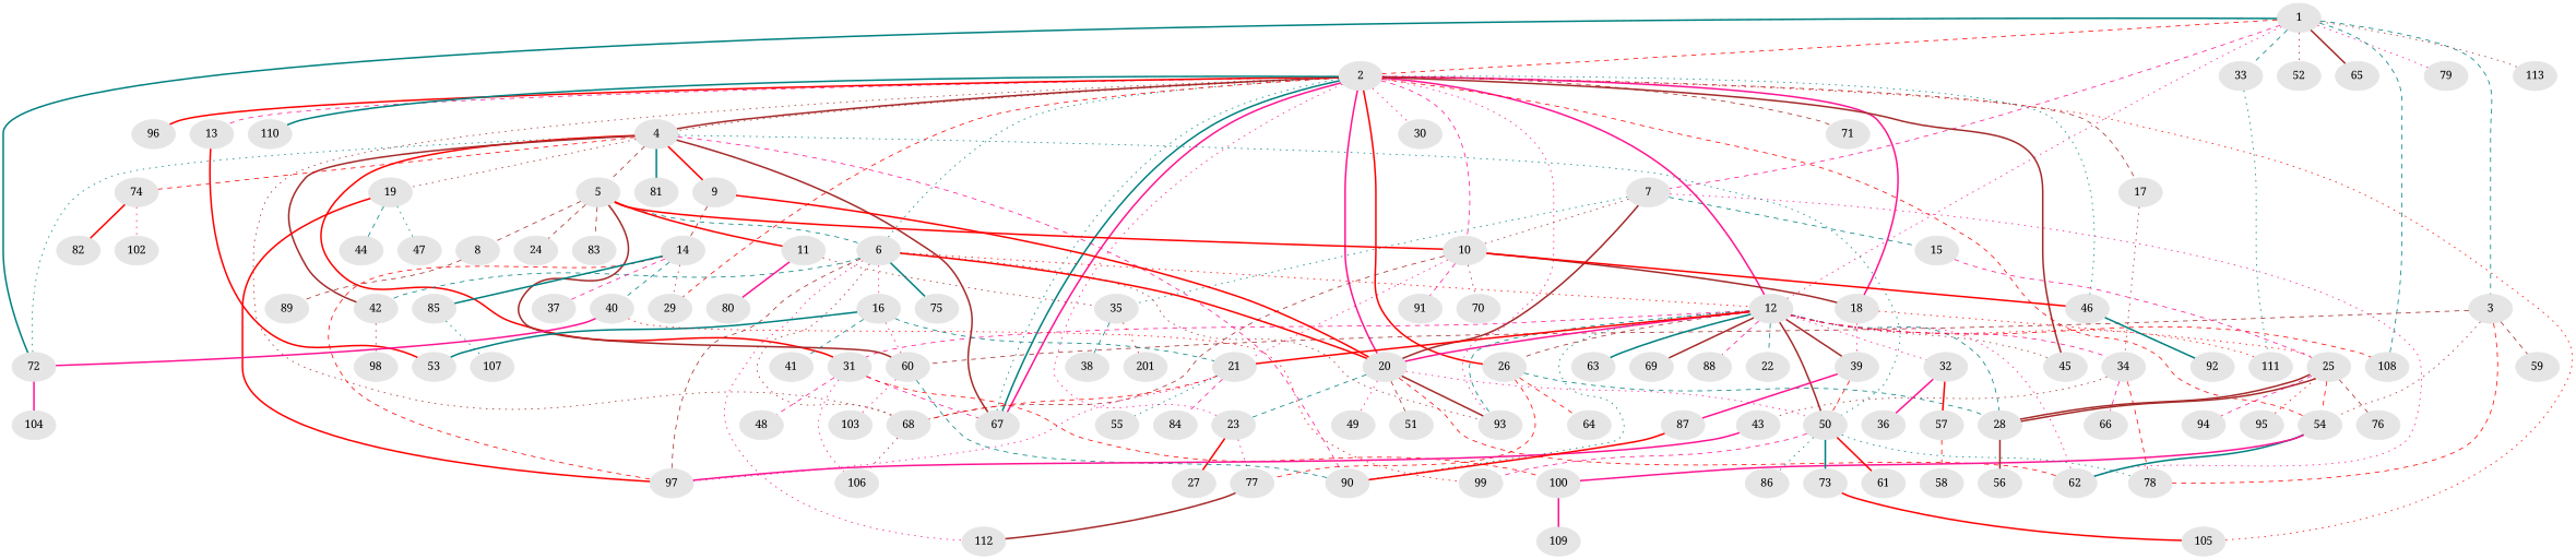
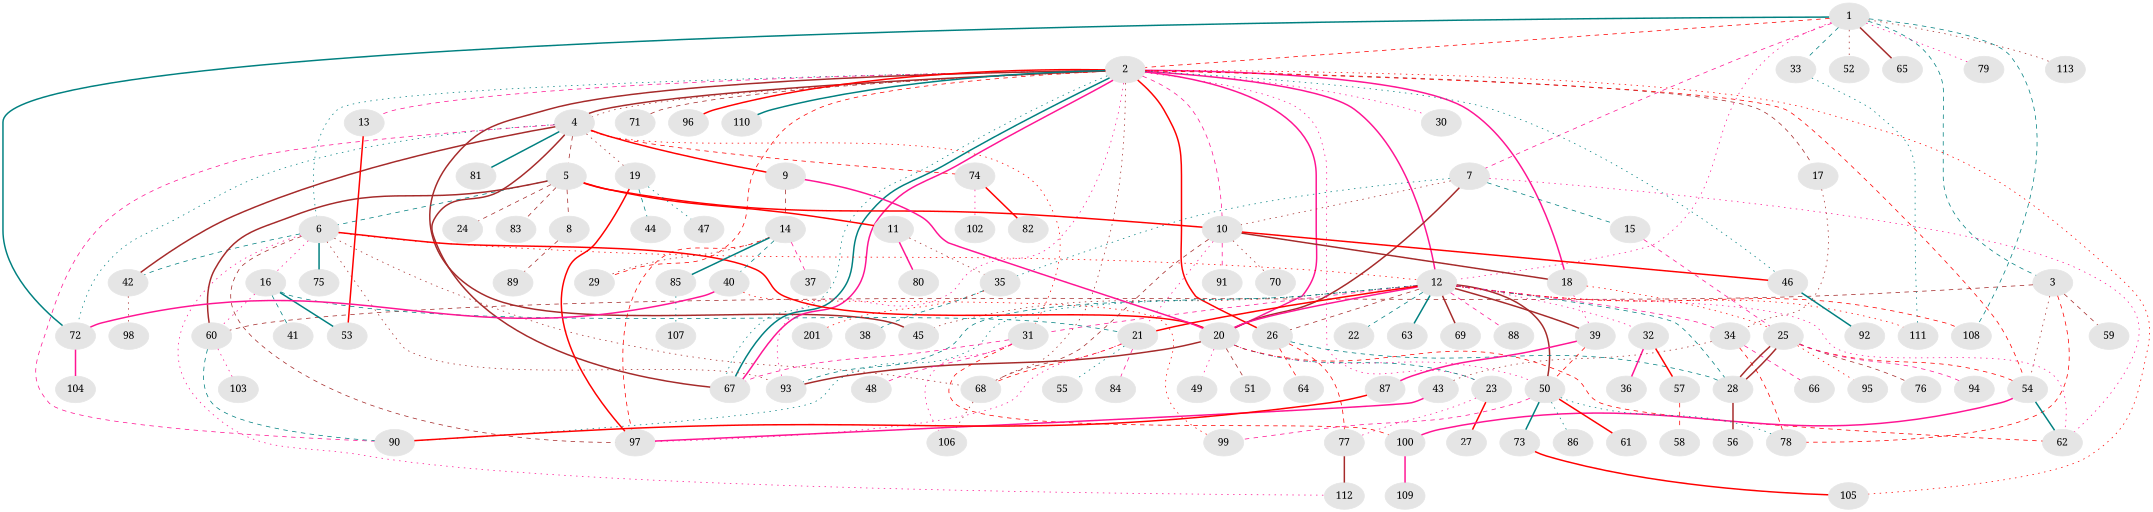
  graph {
    fontname="Noto Serif"
    node [color=gray90 fontname="Noto Serif" style=filled]
    edge [color=deeppink fontname="Noto Serif" style=dashed]
    1
    2
    3
    7
    12
    33
    52
    65
    72
    79
    108
    113
    4
    6
    10
    13
    17
    18
    20
    23
    26
    29
    30
    45
    46
    54
    67
    68
    71
    93
    96
    105
    110
    59
    60
    78
    15
    35
    62
    31
    50
    90
    21
    22
    28
    32
    34
    39
    63
    69
    88
    111
    104
    5
    9
    19
    42
    74
    81
    16
    75
    97
    112
    70
    91
    53
    25
    49
    51
    27
    77
    64
    92
    100
    106
    103
    8
    11
    24
    83
    14
    44
    47
    48
    98
    99
    61
    73
    86
    82
    102
    89
    80
    41
    38
    n96 [label=201]
    37
    40
    85
    55
    84
    56
    36
    57
    43
    66
    87
    107
    76
    94
    95
    109
    58
    1 -- 2 [color=red]
    1 -- 3 [color=teal]
    1 -- 7
    1 -- 12 [style=dotted]
    1 -- 33 [color=teal]
    1 -- 52 [color=brown style=dotted]
    1 -- 65 [color=brown style=bold]
    1 -- 72 [color=teal style=bold]
    1 -- 79 [style=dotted]
    1 -- 108 [color=teal]
    1 -- 113 [color=brown style=dotted]
    2 -- 12 [style=bold]
    2 -- 4 [color=brown style=bold]
    2 -- 4 [color=brown style=dotted]
    2 -- 6 [color=teal style=dotted]
    2 -- 10
    2 -- 13
    2 -- 17 [color=brown]
    2 -- 18 [style=bold]
    2 -- 20 [style=bold]
    2 -- 23 [style=dotted]
    2 -- 26 [color=red style=bold]
    2 -- 29 [color=red]
    2 -- 30 [style=dotted]
    2 -- 45 [color=brown style=bold]
    2 -- 46 [color=teal style=dotted]
    2 -- 54 [color=red]
    2 -- 67 [color=teal style=dotted]
    2 -- 67 [color=teal style=bold]
    2 -- 67 [style=bold]
    2 -- 68 [color=brown style=dotted]
    2 -- 71 [color=brown]
    2 -- 93 [style=dotted]
    2 -- 96 [color=red style=bold]
    2 -- 105 [color=red style=dotted]
    2 -- 110 [color=teal style=bold]
    3 -- 54 [color=brown style=dotted]
    3 -- 59 [color=brown]
    3 -- 60 [color=brown]
    3 -- 78 [color=red]
    7 -- 10 [color=brown style=dotted]
    7 -- 20 [color=brown style=bold]
    7 -- 15 [color=teal]
    7 -- 35 [color=teal style=dotted]
    7 -- 62 [style=dotted]
    12 -- 108 [color=red]
    12 -- 20 [style=bold]
    12 -- 26 [color=brown]
    12 -- 45 [color=brown style=dotted]
    12 -- 93 [color=teal]
    12 -- 62 [style=dotted]
    12 -- 31
    12 -- 50 [color=brown style=bold]
    12 -- 90 [color=teal style=dotted]
    12 -- 21 [color=red style=bold]
    12 -- 22 [color=teal]
    12 -- 28 [color=teal]
    12 -- 32 [style=dotted]
    12 -- 34
    12 -- 39 [color=brown style=bold]
    12 -- 63 [color=teal style=bold]
    12 -- 69 [color=brown style=bold]
    12 -- 88
    12 -- 111 [color=red style=dotted]
    33 -- 111 [color=teal style=dotted]
    72 -- 104 [style=bold]
    4 -- 72 [color=teal style=dotted]
    4 -- 67 [color=brown style=bold]
-   4 -- 31 [color=red style=bold]
-   4 -- 50 [color=teal style=dotted]
+   4 -- 31 [color=red style=dotted]
    4 -- 90
    4 -- 5 [color=brown]
    4 -- 9 [color=red style=bold]
    4 -- 19 [color=brown style=dotted]
    4 -- 42 [color=brown style=bold]
    4 -- 74 [color=red]
    4 -- 81 [color=teal style=bold]
    6 -- 12 [color=red style=dotted]
    6 -- 20 [color=red style=bold]
    6 -- 68 [color=brown style=dotted]
    6 -- 93 [color=brown style=dotted]
    6 -- 42 [color=teal]
    6 -- 16 [style=dotted]
    6 -- 75 [color=teal style=bold]
    6 -- 97 [color=brown]
    6 -- 112 [style=dotted]
    10 -- 18 [color=brown style=bold]
    10 -- 46 [color=red style=bold]
    10 -- 68 [color=brown]
    10 -- 21 [style=dotted]
    10 -- 70 [color=brown style=dotted]
    10 -- 91
    13 -- 53 [color=red style=bold]
    17 -- 34 [color=brown style=dotted]
    18 -- 39 [style=dotted]
    18 -- 25 [color=red style=dotted]
    20 -- 23 [color=teal]
    20 -- 93 [color=brown style=bold]
    20 -- 62 [color=red]
    20 -- 50 [style=dotted]
    20 -- 49 [style=dotted]
    20 -- 51 [color=brown]
    23 -- 27 [color=red style=bold]
    23 -- 77 [style=dotted]
    26 -- 28 [color=teal]
    26 -- 77 [color=red]
    26 -- 64 [color=red]
    46 -- 92 [color=teal style=bold]
    54 -- 62 [color=teal style=bold]
    54 -- 100 [style=bold]
    68 -- 106 [color=brown style=dotted]
    60 -- 90 [color=teal]
    60 -- 103 [style=dotted]
    15 -- 25
    35 -- 38 [color=teal]
    35 -- n96 [color=red style=dotted]
    31 -- 67
    31 -- 100 [color=red]
    31 -- 106 [style=dotted]
    31 -- 48
    50 -- 78 [color=teal style=dotted]
    50 -- 99
    50 -- 61 [color=red style=bold]
    50 -- 73 [color=teal style=bold]
    50 -- 86 [color=teal style=dotted]
    21 -- 68 [color=red]
    21 -- 97 [style=dotted]
    21 -- 55 [color=teal style=dotted]
    21 -- 84
    28 -- 56 [color=brown style=bold]
    32 -- 36 [style=bold]
    32 -- 57 [color=red style=bold]
    34 -- 78 [color=red]
    34 -- 43 [color=brown style=dotted]
    34 -- 66
    39 -- 50 [color=red]
    39 -- 87 [style=bold]
    5 -- 6 [color=teal]
    5 -- 10 [color=red style=bold]
    5 -- 60 [color=brown style=bold]
    5 -- 8 [color=brown]
    5 -- 11 [color=red style=bold]
    5 -- 24 [color=brown]
    5 -- 83 [color=brown]
-   9 -- 20 [color=red style=bold]
+   9 -- 20 [style=bold]
    9 -- 14 [color=brown]
    19 -- 97 [color=red style=bold]
    19 -- 44 [color=teal]
    19 -- 47 [color=teal style=dotted]
    42 -- 98 [color=brown style=dotted]
    74 -- 82 [color=red style=bold]
    74 -- 102 [style=dotted]
    16 -- 60 [style=dotted]
    16 -- 21 [color=teal]
    16 -- 53 [color=teal style=bold]
    16 -- 41 [color=teal]
    25 -- 54 [color=red]
    25 -- 28 [color=brown style=bold]
    25 -- 28 [color=brown style=bold]
    25 -- 76 [color=brown]
    25 -- 94
    25 -- 95 [color=red style=dotted]
    77 -- 112 [color=brown style=bold]
    100 -- 109 [style=bold]
    8 -- 89 [color=brown]
    11 -- 35 [color=brown style=dotted]
    11 -- 80 [style=bold]
    14 -- 29 [color=brown style=dotted]
    14 -- 97 [color=red]
    14 -- 37
    14 -- 40 [color=teal]
    14 -- 85 [color=teal style=bold]
    73 -- 105 [color=red style=bold]
    40 -- 72 [style=bold]
    40 -- 99 [color=red style=dotted]
    85 -- 107 [color=teal style=dotted]
    57 -- 58 [color=red]
    43 -- 97 [style=bold]
    87 -- 90 [color=red style=bold]
  }
